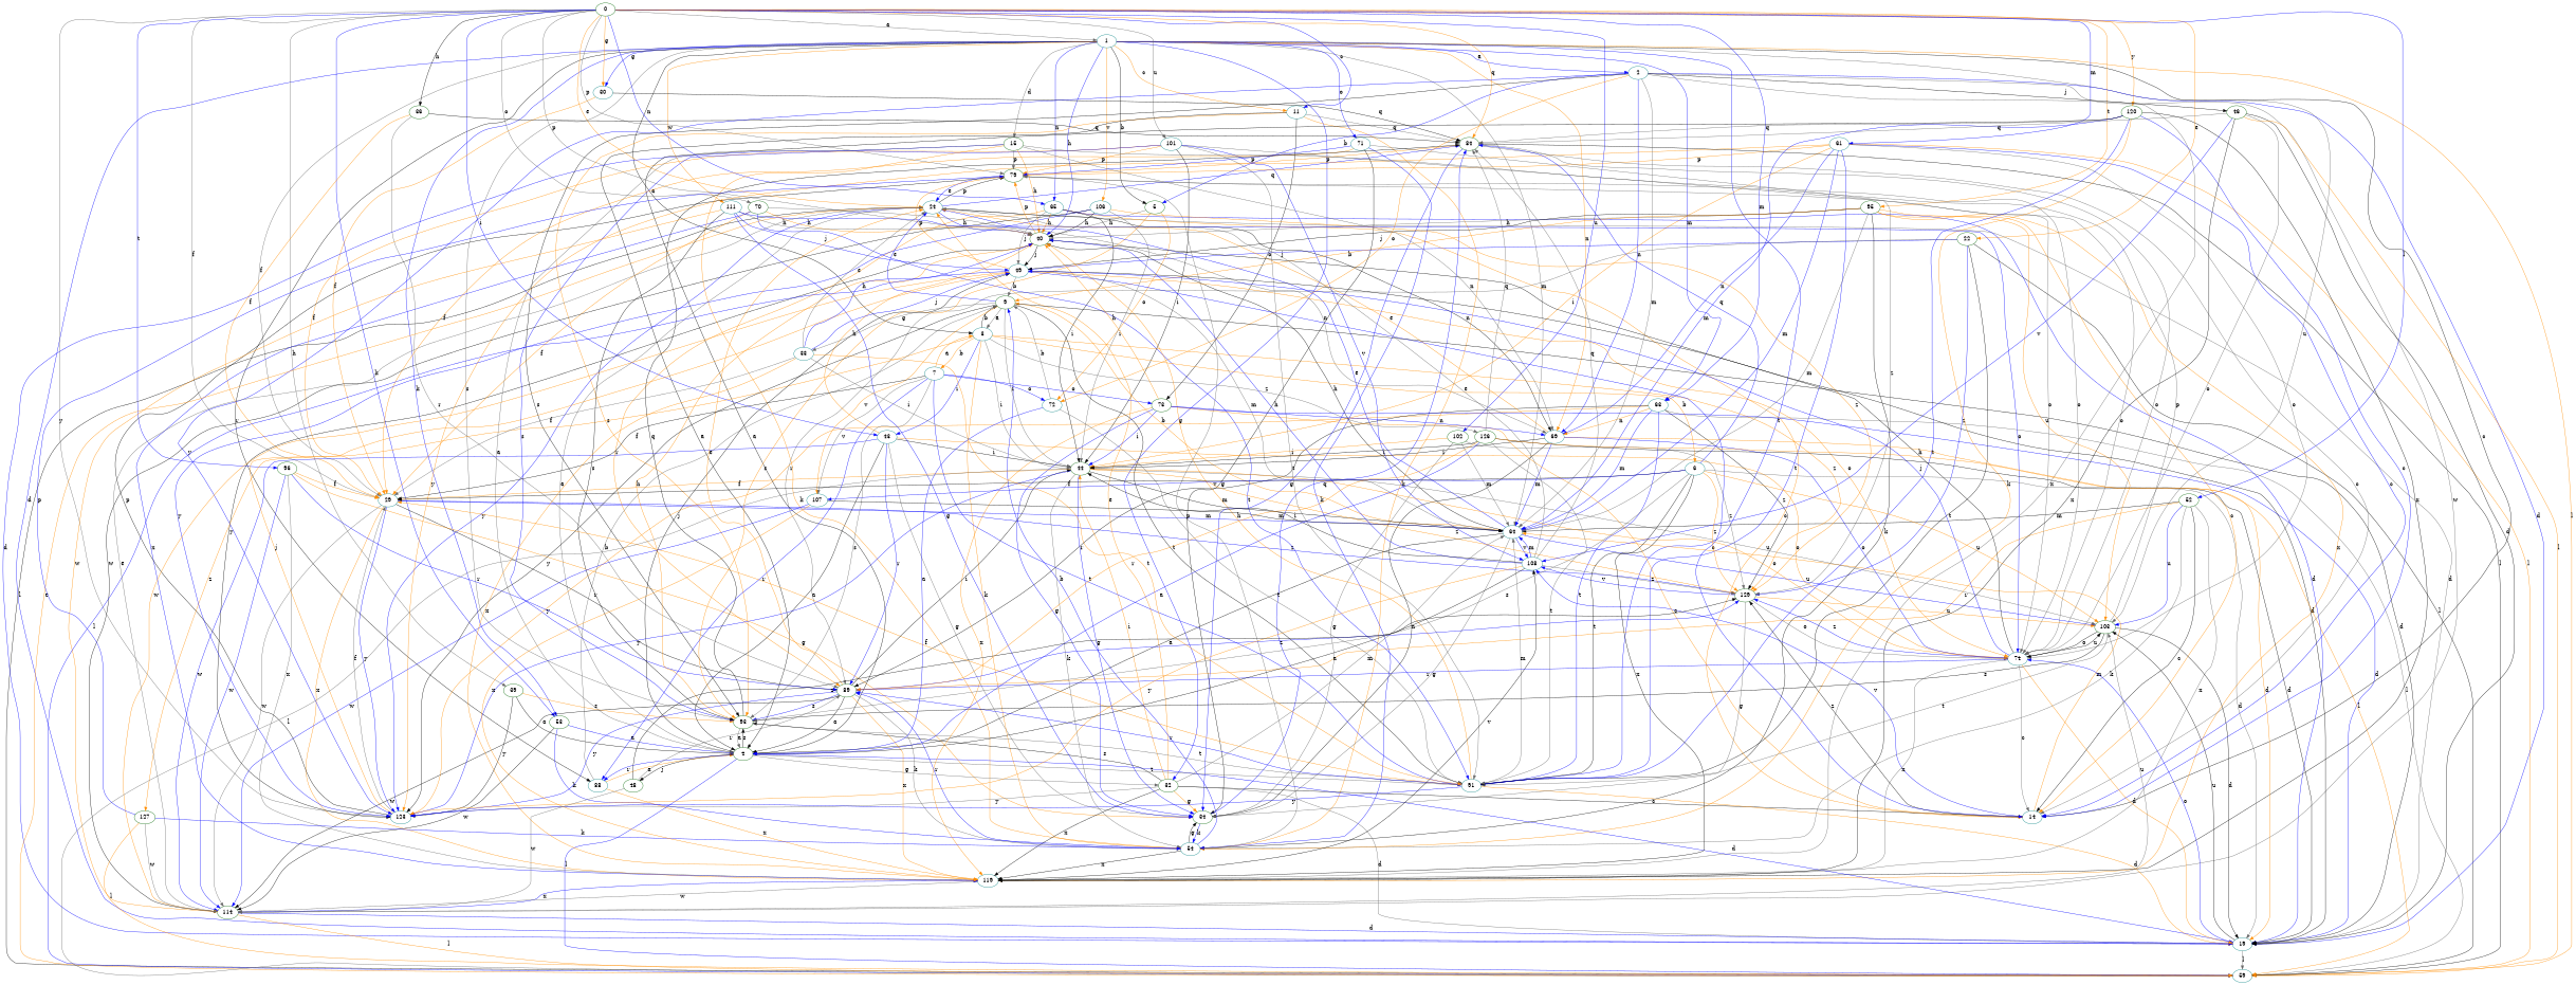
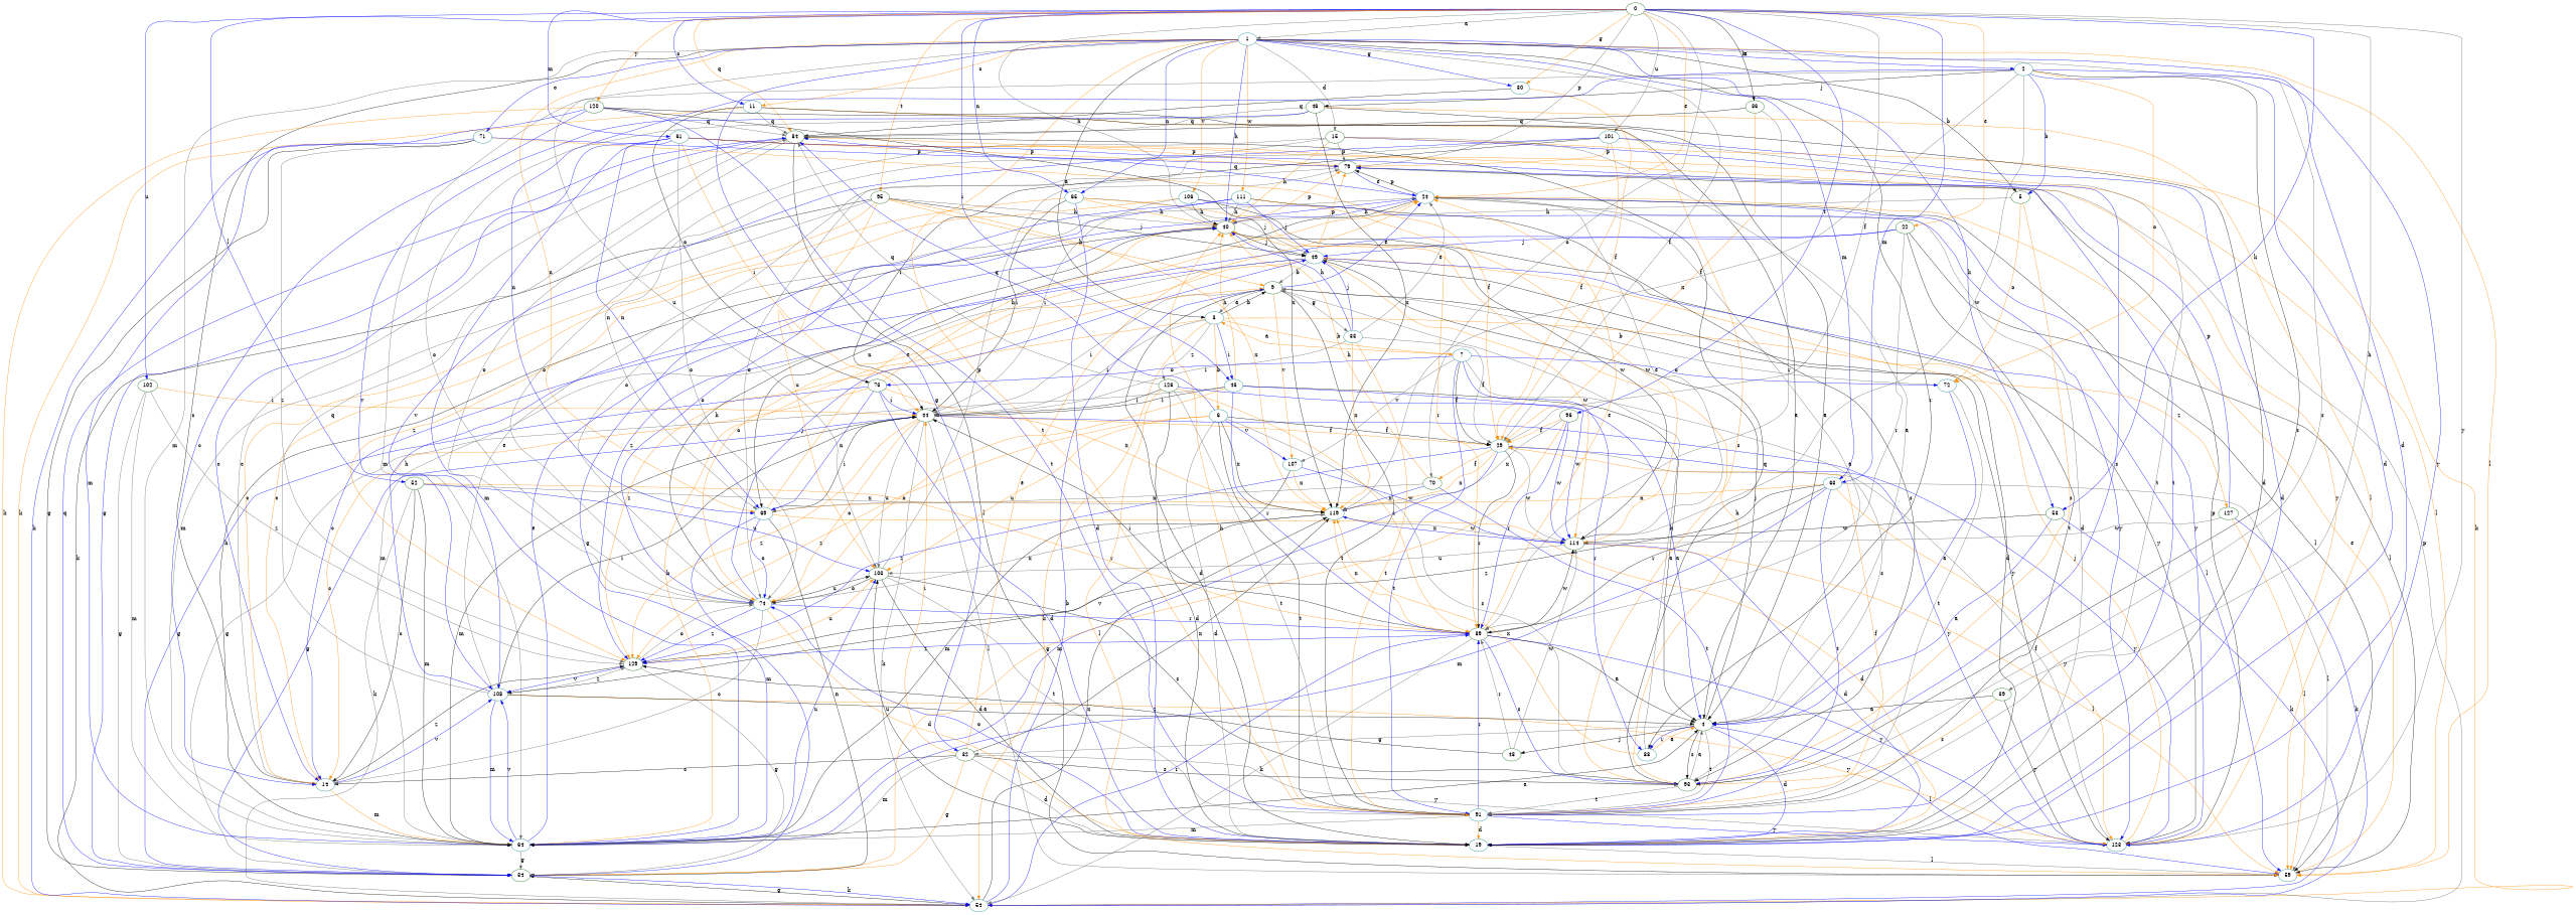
  strict digraph {
    node [color=teal]
    edge [color=blue]
    1
    0 [color=darkgreen]
    11
    22 [color=darkgreen]
    24
    29
    30
    36 [color=darkgreen]
    39 [color=darkgreen]
    40 [color=darkgreen]
    43
    53 [color=darkgreen]
    n13 [color=darkgreen label=52]
    61
    63
    65
    70 [color=darkgreen]
    79 [color=darkgreen]
    84 [color=darkgreen]
    95 [color=darkgreen]
    96 [color=darkgreen]
    101
    102 [color=darkgreen]
    120 [color=darkgreen]
    123
    2
    3
    5 [color=darkgreen]
    14
    15 [color=darkgreen]
    19
    32 [color=darkgreen]
    59
    64
    69
    71
    88
    93 [color=darkgreen]
    n39 [label=91]
    103 [color=darkgreen]
    106
    111
    54
    4 [color=darkgreen]
    73 [color=darkgreen]
    129 [color=darkgreen]
    49
    89 [color=darkgreen]
    114 [color=darkgreen]
    119
    44 [color=darkgreen]
    74
    34 [color=darkgreen]
    9 [color=darkgreen]
    108
    46 [color=darkgreen]
    72
    6
    7
    126 [color=darkgreen]
    127 [color=darkgreen]
    107
    33
    48 [color=darkgreen]
    1 -> 11 [color=darkorange label=c]
    1 -> 29 [color=gray40 label=f]
    1 -> 30 [label=g]
    1 -> 40 [label=h]
    1 -> 53 [label=k]
    1 -> 63 [label=m]
    1 -> 65 [label=n]
    1 -> 2 [label=a]
    1 -> 3 [color=black label=a]
    1 -> 5 [color=black label=b]
    1 -> 14 [color=black label=c]
    1 -> 15 [color=gray40 label=d]
    1 -> 19 [label=d]
    1 -> 32 [label=g]
    1 -> 59 [color=darkorange label=l]
    1 -> 64 [color=gray40 label=m]
    1 -> 69 [color=darkorange label=n]
    1 -> 71 [label=o]
    1 -> 88 [color=black label=r]
    1 -> 93 [color=gray40 label=s]
-   1 -> n39 [label=t]
+   1 -> n39 [color=darkorange label=t]
    1 -> 103 [color=gray40 label=u]
    1 -> 106 [color=darkorange label=v]
    1 -> 111 [color=darkorange label=w]
    0 -> 1 [color=gray40 label=a]
    0 -> 11 [label=c]
    0 -> 22 [color=darkorange label=e]
    0 -> 24 [color=darkorange label=e]
    0 -> 29 [color=gray40 label=f]
    0 -> 30 [color=darkorange label=g]
    0 -> 36 [color=black label=h]
    0 -> 39 [color=gray40 label=h]
-   0 -> 40 [color=gray40 label=p]
+   0 -> 40 [color=gray40 label=h]
    0 -> 43 [label=i]
    0 -> 53 [label=k]
    0 -> n13 [label=l]
    0 -> 61 [label=m]
    0 -> 63 [label=m]
    0 -> 65 [label=n]
    0 -> 70 [color=gray40 label=o]
    0 -> 79 [color=gray40 label=p]
    0 -> 84 [color=darkorange label=q]
    0 -> 95 [color=darkorange label=t]
    0 -> 96 [label=t]
    0 -> 101 [color=gray40 label=u]
    0 -> 102 [label=u]
    0 -> 120 [color=darkorange label=y]
    0 -> 123 [color=gray40 label=y]
    11 -> 84 [color=gray40 label=q]
    11 -> 93 [color=darkorange label=s]
    11 -> 54 [color=darkorange label=k]
    11 -> 4 [color=black label=a]
    11 -> 73 [color=black label=o]
    22 -> 59 [color=black label=l]
    22 -> n39 [color=black label=t]
    22 -> 129 [label=z]
    22 -> 49 [label=j]
    22 -> 89 [color=gray40 label=r]
    24 -> 40 [label=h]
    24 -> 79 [color=black label=p]
    24 -> 84 [label=q]
    24 -> 123 [label=y]
    24 -> 19 [color=gray40 label=d]
    24 -> 59 [color=black label=l]
    24 -> 69 [color=black label=n]
    24 -> 4 [color=gray40 label=a]
    29 -> 123 [label=y]
    29 -> 64 [label=m]
    29 -> 129 [label=z]
    29 -> 89 [color=black label=r]
    29 -> 114 [color=gray40 label=w]
    29 -> 119 [color=darkorange label=x]
    30 -> 29 [color=darkorange label=f]
    30 -> 84 [color=black label=q]
    36 -> 29 [color=darkorange label=f]
    36 -> 84 [color=black label=q]
    36 -> 89 [color=gray40 label=r]
    39 -> 123 [color=black label=y]
    39 -> 93 [color=darkorange label=s]
    39 -> 4 [color=black label=a]
    40 -> 79 [color=darkorange label=p]
    40 -> 123 [color=black label=y]
    40 -> 49 [color=black label=j]
    43 -> 40 [color=darkorange label=h]
    43 -> 4 [color=black label=a]
    43 -> 89 [label=r]
    43 -> 114 [label=w]
    43 -> 44 [color=black label=i]
    43 -> 74 [color=darkorange label=o]
    43 -> 34 [color=gray40 label=g]
    53 -> 54 [label=k]
    53 -> 4 [label=a]
    53 -> 114 [color=black label=w]
    n13 -> 14 [color=black label=c]
    n13 -> 64 [color=black label=m]
    n13 -> 103 [label=u]
    n13 -> 54 [color=gray40 label=k]
    n13 -> 89 [color=darkorange label=r]
    n13 -> 119 [color=gray40 label=x]
    61 -> 79 [color=darkorange label=p]
    61 -> 123 [color=darkorange label=y]
    61 -> 14 [label=c]
    61 -> 59 [color=darkorange label=l]
    61 -> 64 [label=m]
    61 -> 69 [label=n]
    61 -> n39 [label=t]
    61 -> 44 [color=darkorange label=i]
    61 -> 74 [color=gray40 label=o]
    63 -> 123 [color=darkorange label=y]
    63 -> 59 [color=gray40 label=l]
    63 -> 64 [label=m]
    63 -> 69 [color=darkorange label=n]
    63 -> n39 [label=t]
    63 -> 129 [color=black label=z]
    63 -> 89 [color=black label=r]
    65 -> 40 [color=darkorange label=h]
    65 -> 14 [color=darkorange label=c]
    65 -> 19 [label=d]
    65 -> 49 [color=gray40 label=j]
    65 -> 89 [color=darkorange label=r]
    65 -> 44 [color=black label=i]
-   70 -> 29 [color=darkorange label=f]
+   29 -> 70 [color=darkorange label=f]
    70 -> 40 [color=darkorange label=h]
    70 -> 69 [color=gray40 label=n]
    70 -> n39 [label=t]
    70 -> 119 [label=x]
    79 -> 24 [label=e]
    79 -> 74 [color=gray40 label=o]
    84 -> 79 [color=darkorange label=p]
    84 -> 14 [color=gray40 label=c]
    84 -> 59 [color=black label=l]
    84 -> 74 [color=gray40 label=o]
    84 -> 34 [label=g]
    95 -> 40 [color=gray40 label=h]
    95 -> 14 [color=darkorange label=c]
    95 -> 64 [color=gray40 label=m]
    95 -> 103 [color=darkorange label=u]
    95 -> 54 [color=black label=k]
    95 -> 49 [color=black label=j]
    95 -> 119 [color=darkorange label=x]
    95 -> 9 [color=darkorange label=b]
    96 -> 29 [color=darkorange label=f]
    96 -> 89 [label=r]
    96 -> 114 [label=w]
    96 -> 119 [color=gray40 label=x]
    96 -> 34 [color=darkorange label=g]
    101 -> 29 [color=darkorange label=f]
    101 -> 79 [color=darkorange label=p]
    101 -> 19 [label=d]
    101 -> n39 [color=gray40 label=t]
    101 -> 44 [color=black label=i]
    101 -> 74 [color=gray40 label=o]
    101 -> 108 [label=v]
    102 -> 64 [color=gray40 label=m]
    102 -> 129 [color=gray40 label=z]
    102 -> 44 [color=darkorange label=i]
    102 -> 34 [color=gray40 label=g]
    120 -> 84 [color=gray40 label=q]
    120 -> 14 [label=c]
    120 -> 64 [label=m]
    120 -> n39 [label=t]
    120 -> 54 [color=darkorange label=k]
    120 -> 4 [color=black label=a]
    120 -> 119 [color=black label=x]
    123 -> 29 [color=gray40 label=f]
    123 -> 79 [color=black label=p]
    123 -> 49 [color=darkorange label=j]
    2 -> 123 [label=y]
    2 -> 5 [label=b]
    2 -> 19 [label=d]
    2 -> 64 [color=gray40 label=m]
    2 -> 69 [label=n]
    2 -> 93 [color=black label=s]
    2 -> 114 [color=gray40 label=w]
    2 -> 119 [color=gray40 label=x]
    2 -> 46 [color=black label=j]
    2 -> 72 [color=darkorange label=o]
    3 -> 43 [label=i]
    3 -> 54 [color=darkorange label=k]
    3 -> 129 [color=darkorange label=z]
    3 -> 44 [color=gray40 label=i]
    3 -> 9 [color=black label=b]
    3 -> 6 [color=darkorange label=b]
    3 -> 7 [color=darkorange label=b]
    3 -> 126 [color=gray40 label=z]
    3 -> 127 [color=darkorange label=z]
    5 -> 40 [color=gray40 label=h]
    5 -> 93 [color=darkorange label=s]
    5 -> 72 [color=darkorange label=o]
    14 -> 64 [color=darkorange label=m]
    14 -> 129 [color=black label=z]
    14 -> 108 [label=v]
    15 -> 40 [color=darkorange label=h]
    15 -> 79 [color=gray40 label=p]
    15 -> 69 [color=gray40 label=n]
    15 -> 93 [label=s]
    15 -> 54 [color=darkorange label=k]
    15 -> 4 [color=gray40 label=a]
    15 -> 74 [color=gray40 label=o]
    19 -> 59 [color=gray40 label=l]
    19 -> 103 [color=black label=u]
    19 -> 74 [label=o]
    32 -> 24 [color=darkorange label=e]
    32 -> 123 [color=gray40 label=y]
    32 -> 14 [color=black label=c]
    32 -> 19 [color=gray40 label=d]
    32 -> 64 [color=gray40 label=m]
    32 -> 93 [color=black label=s]
    32 -> 119 [color=black label=x]
    32 -> 44 [color=darkorange label=i]
    32 -> 34 [color=darkorange label=g]
    59 -> 24 [color=darkorange label=e]
    64 -> 24 [label=e]
    64 -> 40 [color=black label=h]
    64 -> 103 [label=u]
    64 -> 4 [color=black label=a]
    64 -> 34 [color=gray40 label=g]
    64 -> 9 [color=darkorange label=b]
    64 -> 108 [label=v]
    69 -> 24 [color=darkorange label=e]
    69 -> 19 [color=darkorange label=d]
    69 -> 64 [label=m]
    69 -> 44 [color=black label=i]
    69 -> 74 [label=o]
    69 -> 34 [color=black label=n]
    71 -> 29 [color=darkorange label=f]
    71 -> 79 [label=p]
    71 -> 54 [label=k]
    71 -> 129 [color=gray40 label=z]
    71 -> 34 [color=black label=g]
    88 -> 4 [color=darkorange label=a]
    88 -> 119 [color=darkorange label=x]
    88 -> 9 [color=gray40 label=b]
    93 -> 40 [color=darkorange label=h]
    93 -> 84 [color=black label=q]
    93 -> n39 [color=gray40 label=t]
    93 -> 4 [color=gray40 label=a]
    n39 -> 29 [color=darkorange label=f]
    n39 -> 40 [color=darkorange label=h]
    n39 -> 123 [label=y]
    n39 -> 19 [color=darkorange label=d]
    n39 -> 64 [color=gray40 label=m]
    n39 -> 89 [label=r]
    103 -> 79 [color=gray40 label=p]
    103 -> 19 [color=black label=d]
    103 -> 93 [color=black label=s]
    103 -> n39 [color=gray40 label=t]
    103 -> 74 [color=black label=o]
    106 -> 40 [color=black label=h]
    106 -> 123 [label=y]
    106 -> 129 [color=darkorange label=z]
    106 -> 114 [color=black label=w]
    106 -> 44 [color=gray40 label=i]
    111 -> 40 [color=gray40 label=h]
    111 -> 93 [color=black label=s]
    111 -> 49 [label=j]
    111 -> 114 [color=darkorange label=w]
    111 -> 74 [label=o]
    111 -> 34 [label=g]
    54 -> 79 [color=gray40 label=p]
    54 -> 89 [label=r]
    54 -> 119 [color=black label=x]
    54 -> 34 [color=black label=g]
    54 -> 9 [label=b]
    4 -> 19 [label=d]
    4 -> 32 [color=gray40 label=g]
    4 -> 59 [label=l]
    4 -> 88 [label=r]
    4 -> 93 [color=black label=s]
    4 -> n39 [color=gray40 label=t]
    4 -> 49 [color=black label=j]
    4 -> 48 [color=black label=j]
    73 -> 40 [color=darkorange label=h]
    73 -> 14 [color=darkorange label=c]
    73 -> 19 [label=d]
    73 -> 69 [label=n]
    73 -> 119 [color=darkorange label=x]
    73 -> 44 [label=i]
    73 -> 34 [label=g]
    129 -> 103 [color=darkorange label=u]
    129 -> 74 [color=gray40 label=o]
    129 -> 34 [color=gray40 label=g]
    129 -> 108 [label=v]
    49 -> 79 [color=darkorange label=p]
    49 -> 14 [label=c]
    49 -> 19 [color=black label=d]
    49 -> 59 [label=l]
    49 -> 64 [color=gray40 label=m]
    49 -> 114 [color=darkorange label=w]
    49 -> 74 [color=darkorange label=o]
    49 -> 9 [color=gray40 label=b]
    89 -> 24 [color=darkorange label=e]
    89 -> 123 [label=y]
    89 -> 93 [label=s]
    89 -> 54 [color=gray40 label=k]
    89 -> 4 [color=black label=a]
    89 -> 129 [label=z]
    89 -> 114 [color=black label=w]
    89 -> 119 [color=darkorange label=x]
    89 -> 44 [color=black label=i]
    114 -> 24 [color=gray40 label=e]
    114 -> 19 [label=d]
    114 -> 59 [color=darkorange label=l]
    114 -> 103 [color=gray40 label=u]
    114 -> 119 [label=x]
    119 -> 114 [color=gray40 label=w]
    119 -> 108 [color=black label=v]
    44 -> 29 [color=darkorange label=f]
    44 -> 123 [label=y]
    44 -> 59 [color=gray40 label=l]
    44 -> 64 [color=black label=m]
    44 -> 103 [color=gray40 label=u]
    44 -> 54 [color=gray40 label=k]
    44 -> 129 [color=darkorange label=z]
    44 -> 74 [color=darkorange label=o]
    44 -> 34 [label=g]
    74 -> 40 [color=black label=h]
    74 -> 14 [color=gray40 label=c]
    74 -> 19 [color=darkorange label=d]
    74 -> 103 [color=black label=u]
    74 -> 129 [label=z]
    74 -> 49 [label=j]
    74 -> 89 [label=r]
    74 -> 119 [color=gray40 label=x]
    34 -> 84 [label=q]
    34 -> 54 [label=k]
    9 -> 24 [label=e]
    9 -> 123 [color=black label=y]
    9 -> 3 [color=gray40 label=a]
    9 -> 19 [color=black label=d]
    9 -> n39 [color=black label=t]
    9 -> 44 [color=gray40 label=i]
    9 -> 107 [color=darkorange label=v]
    9 -> 33 [color=gray40 label=g]
    108 -> 24 [color=gray40 label=e]
    108 -> 40 [label=h]
    108 -> 84 [color=gray40 label=q]
    108 -> 123 [color=darkorange label=y]
    108 -> 64 [label=m]
    108 -> 4 [color=black label=a]
    108 -> 129 [color=gray40 label=z]
    108 -> 44 [color=black label=i]
    46 -> 84 [color=gray40 label=q]
    46 -> 19 [color=black label=d]
    46 -> 59 [color=darkorange label=l]
    46 -> 119 [color=black label=x]
    46 -> 74 [color=gray40 label=o]
    46 -> 108 [label=v]
    72 -> n39 [color=gray40 label=t]
    72 -> 4 [label=a]
    72 -> 9 [color=gray40 label=b]
    6 -> 29 [color=black label=f]
    6 -> 84 [label=q]
    6 -> 19 [color=gray40 label=d]
    6 -> 93 [color=gray40 label=s]
    6 -> n39 [color=black label=t]
    6 -> 103 [color=darkorange label=u]
    6 -> 129 [color=darkorange label=z]
    6 -> 119 [color=black label=x]
    6 -> 107 [label=v]
    7 -> 29 [color=black label=f]
    7 -> 3 [color=darkorange label=a]
    7 -> 88 [label=r]
    7 -> 93 [color=gray40 label=s]
    7 -> n39 [label=t]
    7 -> 73 [label=o]
    7 -> 72 [label=o]
    7 -> 107 [color=gray40 label=v]
    126 -> 84 [color=gray40 label=q]
    126 -> 19 [color=black label=d]
    126 -> 59 [color=darkorange label=l]
    126 -> n39 [color=gray40 label=t]
    126 -> 4 [label=a]
    126 -> 89 [color=darkorange label=r]
    126 -> 44 [color=black label=i]
    127 -> 79 [label=p]
    127 -> 59 [color=darkorange label=l]
    127 -> 54 [label=k]
    127 -> 114 [color=gray40 label=w]
    107 -> 64 [color=black label=m]
    107 -> 114 [label=w]
    107 -> 119 [color=darkorange label=x]
    33 -> 24 [color=gray40 label=e]
    33 -> 29 [color=gray40 label=f]
    33 -> 40 [label=h]
    33 -> n39 [color=darkorange label=t]
    33 -> 49 [label=j]
    33 -> 119 [color=darkorange label=x]
    33 -> 44 [color=gray40 label=i]
    48 -> 129 [color=black label=z]
    48 -> 89 [color=gray40 label=r]
    48 -> 114 [color=gray40 label=w]
  }
